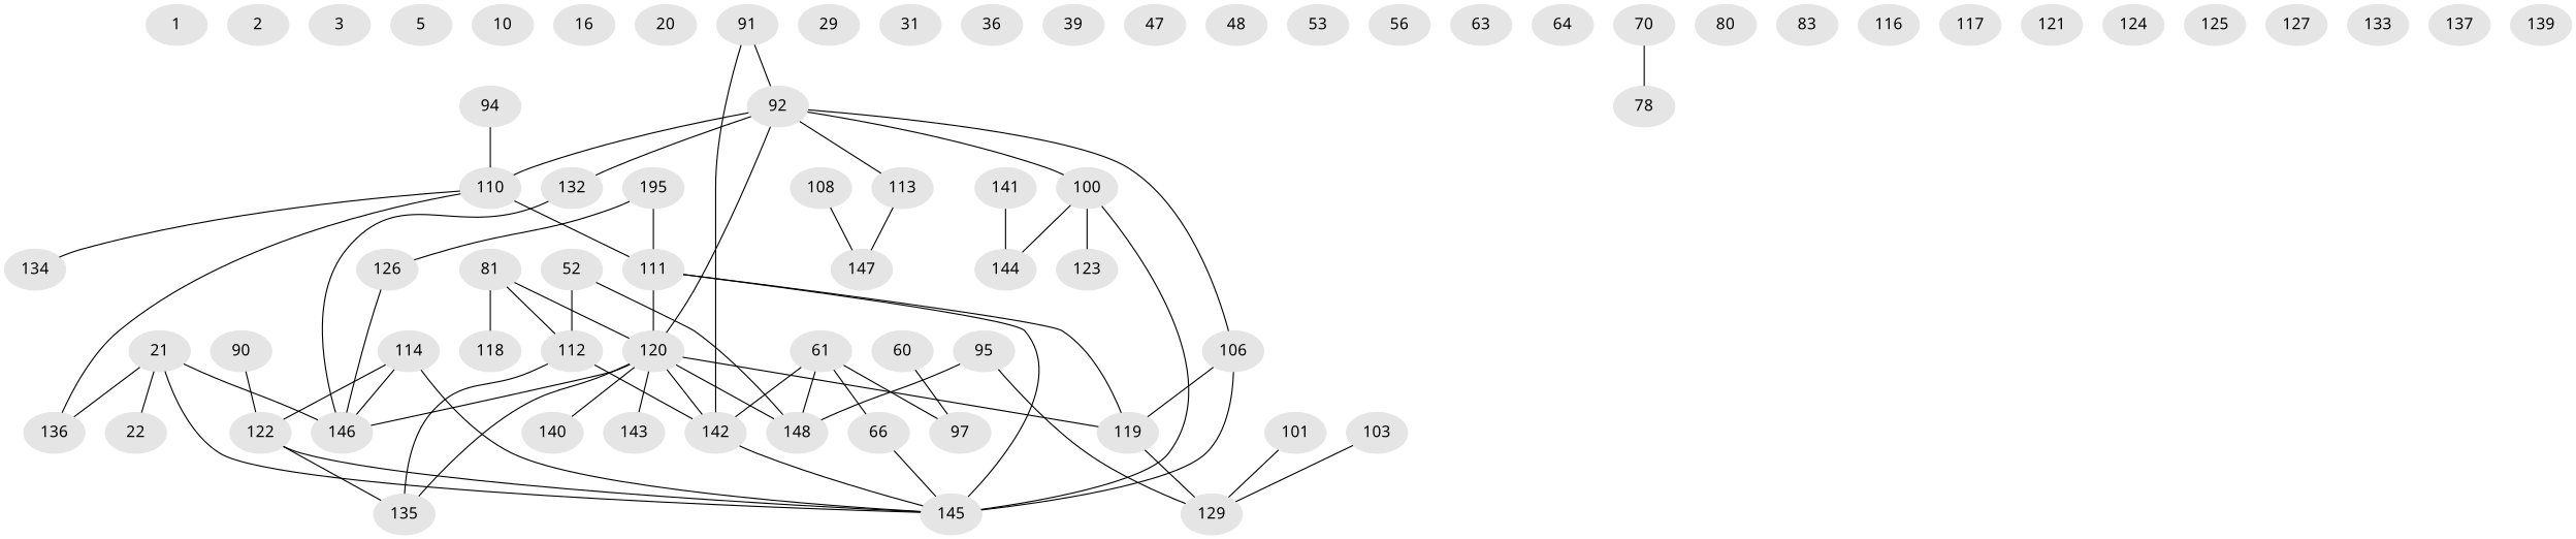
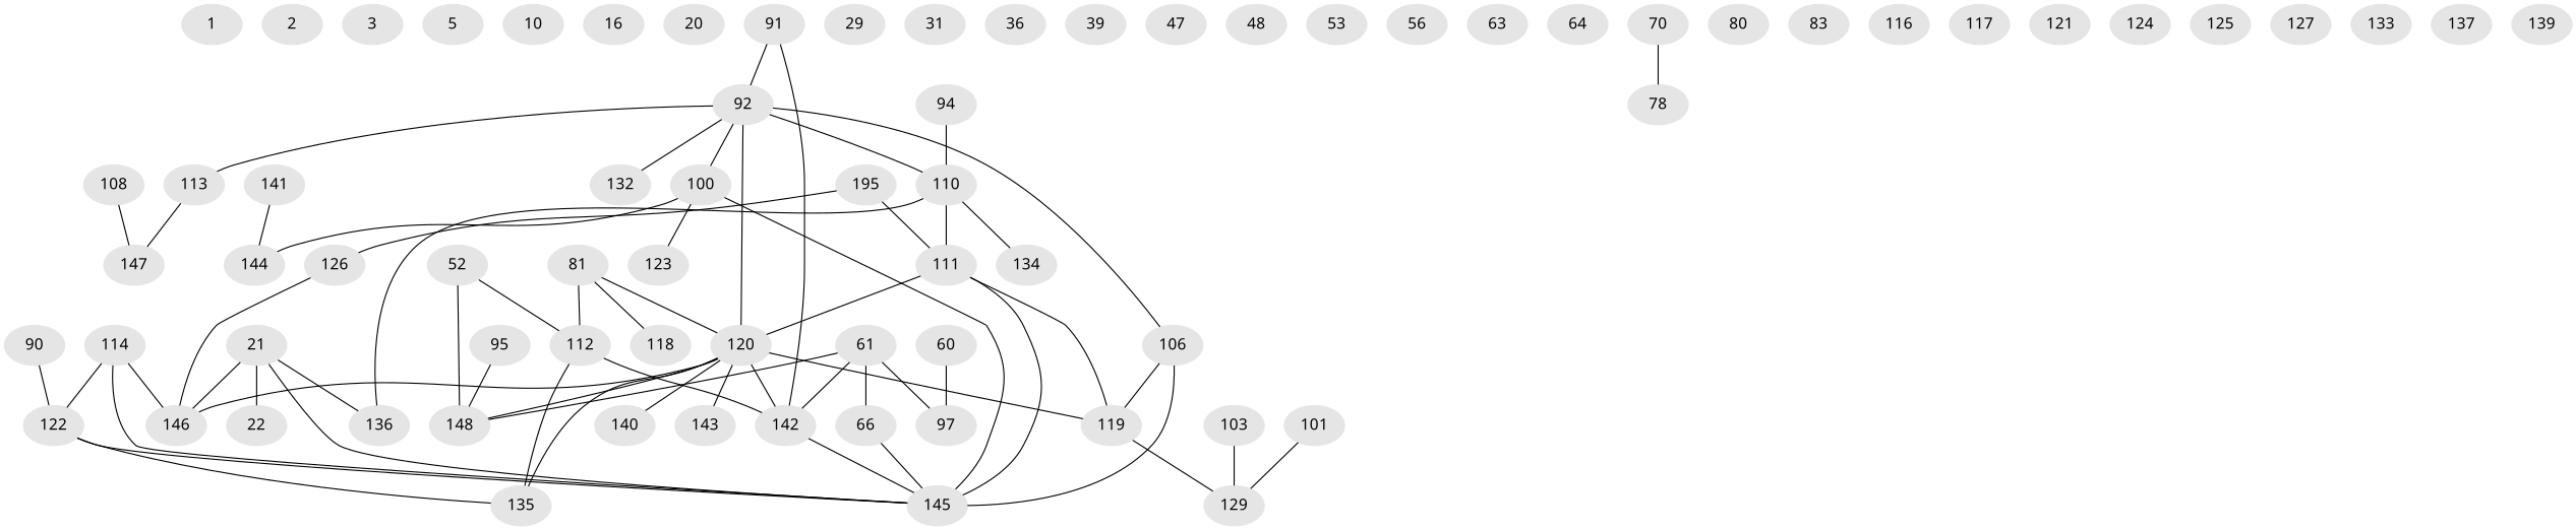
  graph {
    fontname="Noto Sans"
    node [color=gray90 fontname="Noto Sans" style=filled]
    edge [fontname="Noto Sans"]
    1
    2
    3
    5
    10
    16
    20
    21
    22
    136 [super="+76"]
    145 [super="+73+138"]
    146 [super="+67"]
    29
    31
    36
    39
    47
    48
    52 [super="+41"]
    112 [super="+85+62+24"]
    148
    142 [super="+131+93"]
    135 [super="+89+104+115"]
    53
    56
    60
    97
    61
    66
    63
    64
    70
    78
    80
    81 [super="+46+26"]
    118
    120 [super="+59+18"]
    119 [super="+28"]
    140
    143
    83
    90 [super="+40"]
    122 [super="+50"]
    92 [super="+72+74+84+6+75"]
    100 [super="+68+32"]
    106 [super="+87"]
    110 [super="+14"]
    113
    132
    91
    123
    144
    111 [super="+82"]
    134
    147 [super="+99"]
    94 [super="+8+38"]
    129 [super="+45+4+88"]
    95
    101
    103
    n61 [label=195]
    126
    108
    114 [super="+37+107"]
    116
    117
    121 [super="+55"]
    124
    125
    127
    133
    137 [super="+13"]
    139
    141
    21 -- 22
    21 -- 136
    21 -- 145
    21 -- 146 [weight=2]
    52 -- 112
    52 -- 148 [weight=2]
    112 -- 142
    112 -- 135
    142 -- 145
    60 -- 97
    61 -- 148
    61 -- 142
    61 -- 97
    61 -- 66
    66 -- 145
    70 -- 78
    81 -- 112
    81 -- 118
    81 -- 120
    120 -- 146
    120 -- 148
    120 -- 142
    120 -- 135
    120 -- 119
    120 -- 140
    120 -- 143
    119 -- 129
    90 -- 122
    122 -- 145
    122 -- 135
    92 -- 120 [weight=2]
    92 -- 100
    92 -- 106
    92 -- 110
    92 -- 113
    92 -- 132
    100 -- 145
    100 -- 123
    100 -- 144
    106 -- 145 [weight=3]
    106 -- 119
    110 -- 136
    110 -- 111 [weight=2]
    110 -- 134
    113 -- 147
-   132 -- 146
    91 -- 142
    91 -- 92
    111 -- 145
    111 -- 120
    111 -- 119
    94 -- 110
    95 -- 148
-   95 -- 129
    101 -- 129
    103 -- 129
    n61 -- 111
    n61 -- 126
    126 -- 146
    108 -- 147
    114 -- 145
    114 -- 146
    114 -- 122 [weight=2]
    141 -- 144
  }
